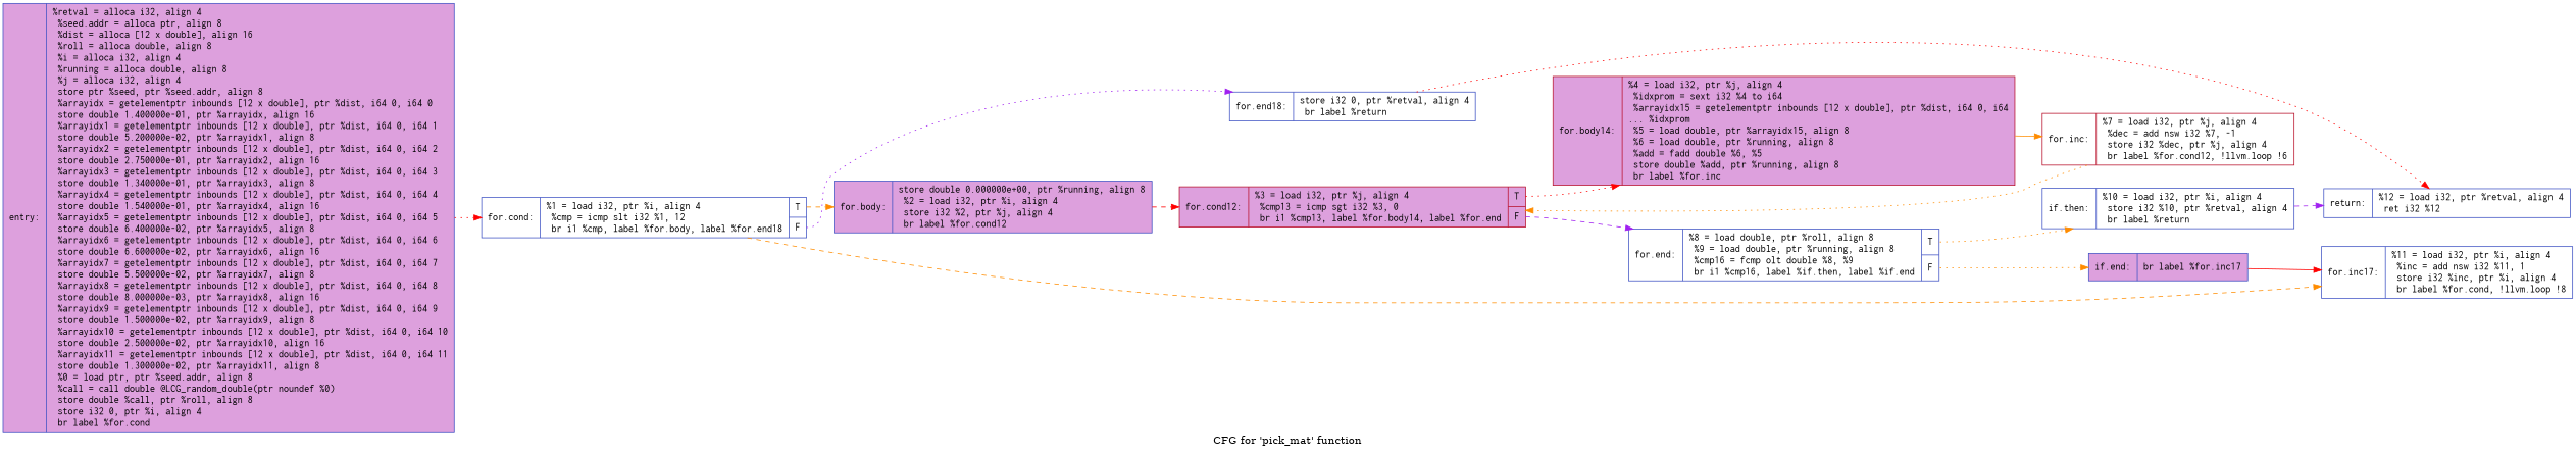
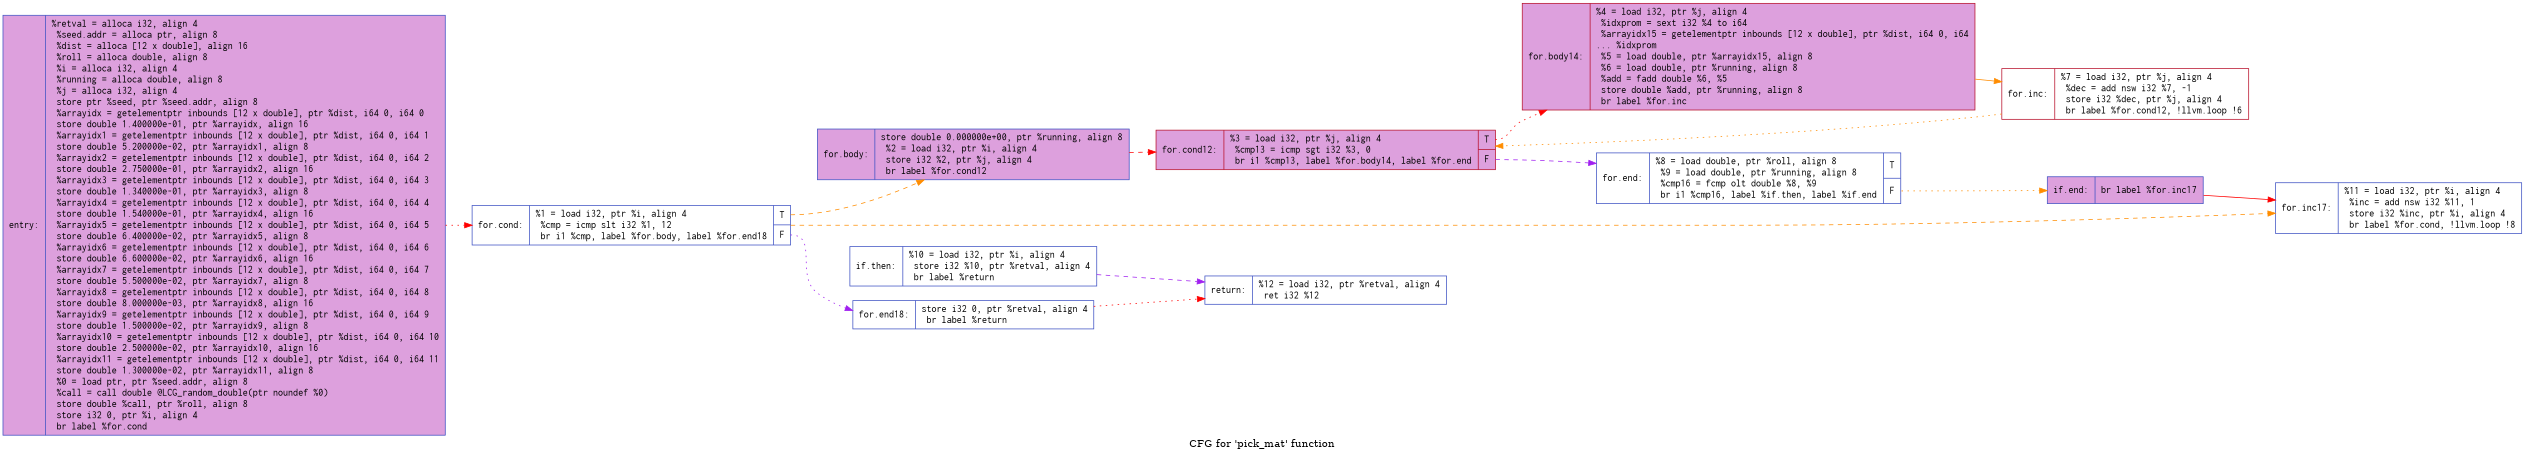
  digraph {
    label="CFG for 'pick_mat' function"
    rankdir=LR
    node [color="#3d50c3ff" fillcolor=white fontname=Courier shape=record style=filled]
    edge [color=darkorange style=dotted]
    n1 [fillcolor=plum label="{entry:\l|  %retval = alloca i32, align 4\l  %seed.addr = alloca ptr, align 8\l  %dist = alloca [12 x double], align 16\l  %roll = alloca double, align 8\l  %i = alloca i32, align 4\l  %running = alloca double, align 8\l  %j = alloca i32, align 4\l  store ptr %seed, ptr %seed.addr, align 8\l  %arrayidx = getelementptr inbounds [12 x double], ptr %dist, i64 0, i64 0\l  store double 1.400000e-01, ptr %arrayidx, align 16\l  %arrayidx1 = getelementptr inbounds [12 x double], ptr %dist, i64 0, i64 1\l  store double 5.200000e-02, ptr %arrayidx1, align 8\l  %arrayidx2 = getelementptr inbounds [12 x double], ptr %dist, i64 0, i64 2\l  store double 2.750000e-01, ptr %arrayidx2, align 16\l  %arrayidx3 = getelementptr inbounds [12 x double], ptr %dist, i64 0, i64 3\l  store double 1.340000e-01, ptr %arrayidx3, align 8\l  %arrayidx4 = getelementptr inbounds [12 x double], ptr %dist, i64 0, i64 4\l  store double 1.540000e-01, ptr %arrayidx4, align 16\l  %arrayidx5 = getelementptr inbounds [12 x double], ptr %dist, i64 0, i64 5\l  store double 6.400000e-02, ptr %arrayidx5, align 8\l  %arrayidx6 = getelementptr inbounds [12 x double], ptr %dist, i64 0, i64 6\l  store double 6.600000e-02, ptr %arrayidx6, align 16\l  %arrayidx7 = getelementptr inbounds [12 x double], ptr %dist, i64 0, i64 7\l  store double 5.500000e-02, ptr %arrayidx7, align 8\l  %arrayidx8 = getelementptr inbounds [12 x double], ptr %dist, i64 0, i64 8\l  store double 8.000000e-03, ptr %arrayidx8, align 16\l  %arrayidx9 = getelementptr inbounds [12 x double], ptr %dist, i64 0, i64 9\l  store double 1.500000e-02, ptr %arrayidx9, align 8\l  %arrayidx10 = getelementptr inbounds [12 x double], ptr %dist, i64 0, i64 10\l  store double 2.500000e-02, ptr %arrayidx10, align 16\l  %arrayidx11 = getelementptr inbounds [12 x double], ptr %dist, i64 0, i64 11\l  store double 1.300000e-02, ptr %arrayidx11, align 8\l  %0 = load ptr, ptr %seed.addr, align 8\l  %call = call double @LCG_random_double(ptr noundef %0)\l  store double %call, ptr %roll, align 8\l  store i32 0, ptr %i, align 4\l  br label %for.cond\l}"]
    n2 [label="{for.cond:\l|  %1 = load i32, ptr %i, align 4\l  %cmp = icmp slt i32 %1, 12\l  br i1 %cmp, label %for.body, label %for.end18\l|{<s0>T|<s1>F}}"]
    n3 [fillcolor=plum label="{for.body:\l|  store double 0.000000e+00, ptr %running, align 8\l  %2 = load i32, ptr %i, align 4\l  store i32 %2, ptr %j, align 4\l  br label %for.cond12\l}"]
    n4 [label="{for.end18:\l|  store i32 0, ptr %retval, align 4\l  br label %return\l}"]
    n5 [label="{for.inc17:\l|  %11 = load i32, ptr %i, align 4\l  %inc = add nsw i32 %11, 1\l  store i32 %inc, ptr %i, align 4\l  br label %for.cond, !llvm.loop !8\l}"]
    n6 [color="#b70d28ff" fillcolor=plum label="{for.cond12:\l|  %3 = load i32, ptr %j, align 4\l  %cmp13 = icmp sgt i32 %3, 0\l  br i1 %cmp13, label %for.body14, label %for.end\l|{<s0>T|<s1>F}}"]
    n7 [label="{return:\l|  %12 = load i32, ptr %retval, align 4\l  ret i32 %12\l}"]
    n8 [color="#b70d28ff" fillcolor=plum label="{for.body14:\l|  %4 = load i32, ptr %j, align 4\l  %idxprom = sext i32 %4 to i64\l  %arrayidx15 = getelementptr inbounds [12 x double], ptr %dist, i64 0, i64\l... %idxprom\l  %5 = load double, ptr %arrayidx15, align 8\l  %6 = load double, ptr %running, align 8\l  %add = fadd double %6, %5\l  store double %add, ptr %running, align 8\l  br label %for.inc\l}"]
    n9 [label="{for.end:\l|  %8 = load double, ptr %roll, align 8\l  %9 = load double, ptr %running, align 8\l  %cmp16 = fcmp olt double %8, %9\l  br i1 %cmp16, label %if.then, label %if.end\l|{<s0>T|<s1>F}}"]
    n10 [color="#b70d28ff" label="{for.inc:\l|  %7 = load i32, ptr %j, align 4\l  %dec = add nsw i32 %7, -1\l  store i32 %dec, ptr %j, align 4\l  br label %for.cond12, !llvm.loop !6\l}"]
    n11 [label="{if.then:\l|  %10 = load i32, ptr %i, align 4\l  store i32 %10, ptr %retval, align 4\l  br label %return\l}"]
    n12 [fillcolor=plum label="{if.end:\l|  br label %for.inc17\l}"]
    n1 -> n2 [color=red]
    n2 -> n3 [style=dashed tailport=s0]
    n2 -> n4 [color=purple tailport=s1]
    n2 -> n5 [style=dashed]
    n3 -> n6 [color=red style=dashed]
    n4 -> n7 [color=red]
    n6 -> n8 [color=red tailport=s0]
    n6 -> n9 [color=purple style=dashed tailport=s1]
    n8 -> n10 [style=solid]
-   n9 -> n11 [tailport=s0]
    n9 -> n12 [tailport=s1]
    n10 -> n6
    n11 -> n7 [color=purple style=dashed]
    n12 -> n5 [color=red style=solid]
  }
